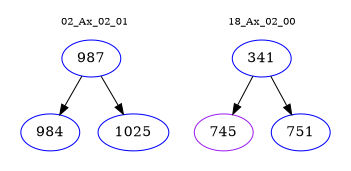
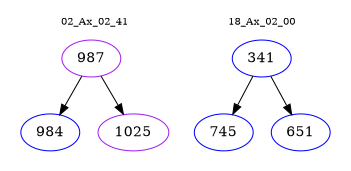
  digraph {
    node [color=blue]
    edge [color=black]
-   n1 [label=987]
+   n1 [color=purple label=987]
    n2 [label=984]
-   n3 [label=1025]
+   n3 [color=purple label=1025]
    n4 [label=341]
-   n5 [color=purple label=745]
-   n6 [label=751]
+   n5 [label=745]
+   n6 [label=651]
    subgraph cluster_1 {
      color=white
      fontsize=10
-     label="02_Ax_02_01"
+     label="02_Ax_02_41"
      n1
      n2
      n3
    }
    subgraph cluster_2 {
      color=white
      fontsize=10
      label="18_Ax_02_00"
      n4
      n5
      n6
    }
    n1 -> n2
    n1 -> n3
    n4 -> n5
    n4 -> n6
  }
